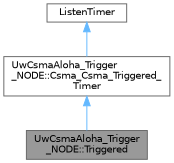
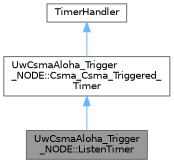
  digraph {
    node [color=gray40 fillcolor=white fontname=Helvetica fontsize=10 shape=box style=filled]
    edge [color=steelblue1 dir=back fontname=Helvetica fontsize=10 labelfontname=Helvetica labelfontsize=10 style=solid]
-   n1 [fillcolor=grey60 fontcolor=black height=0.2 label="UwCsmaAloha_Trigger\l_NODE::Triggered" width=0.4]
+   n1 [fillcolor=grey60 fontcolor=black height=0.2 label="UwCsmaAloha_Trigger\l_NODE::ListenTimer" width=0.4]
    n2 [height=0.2 label="UwCsmaAloha_Trigger\l_NODE::Csma_Csma_Triggered_\lTimer" width=0.4]
-   n3 [height=0.2 label=ListenTimer width=0.4]
+   n3 [height=0.2 label=TimerHandler width=0.4]
    n2 -> n1
    n3 -> n2
  }
